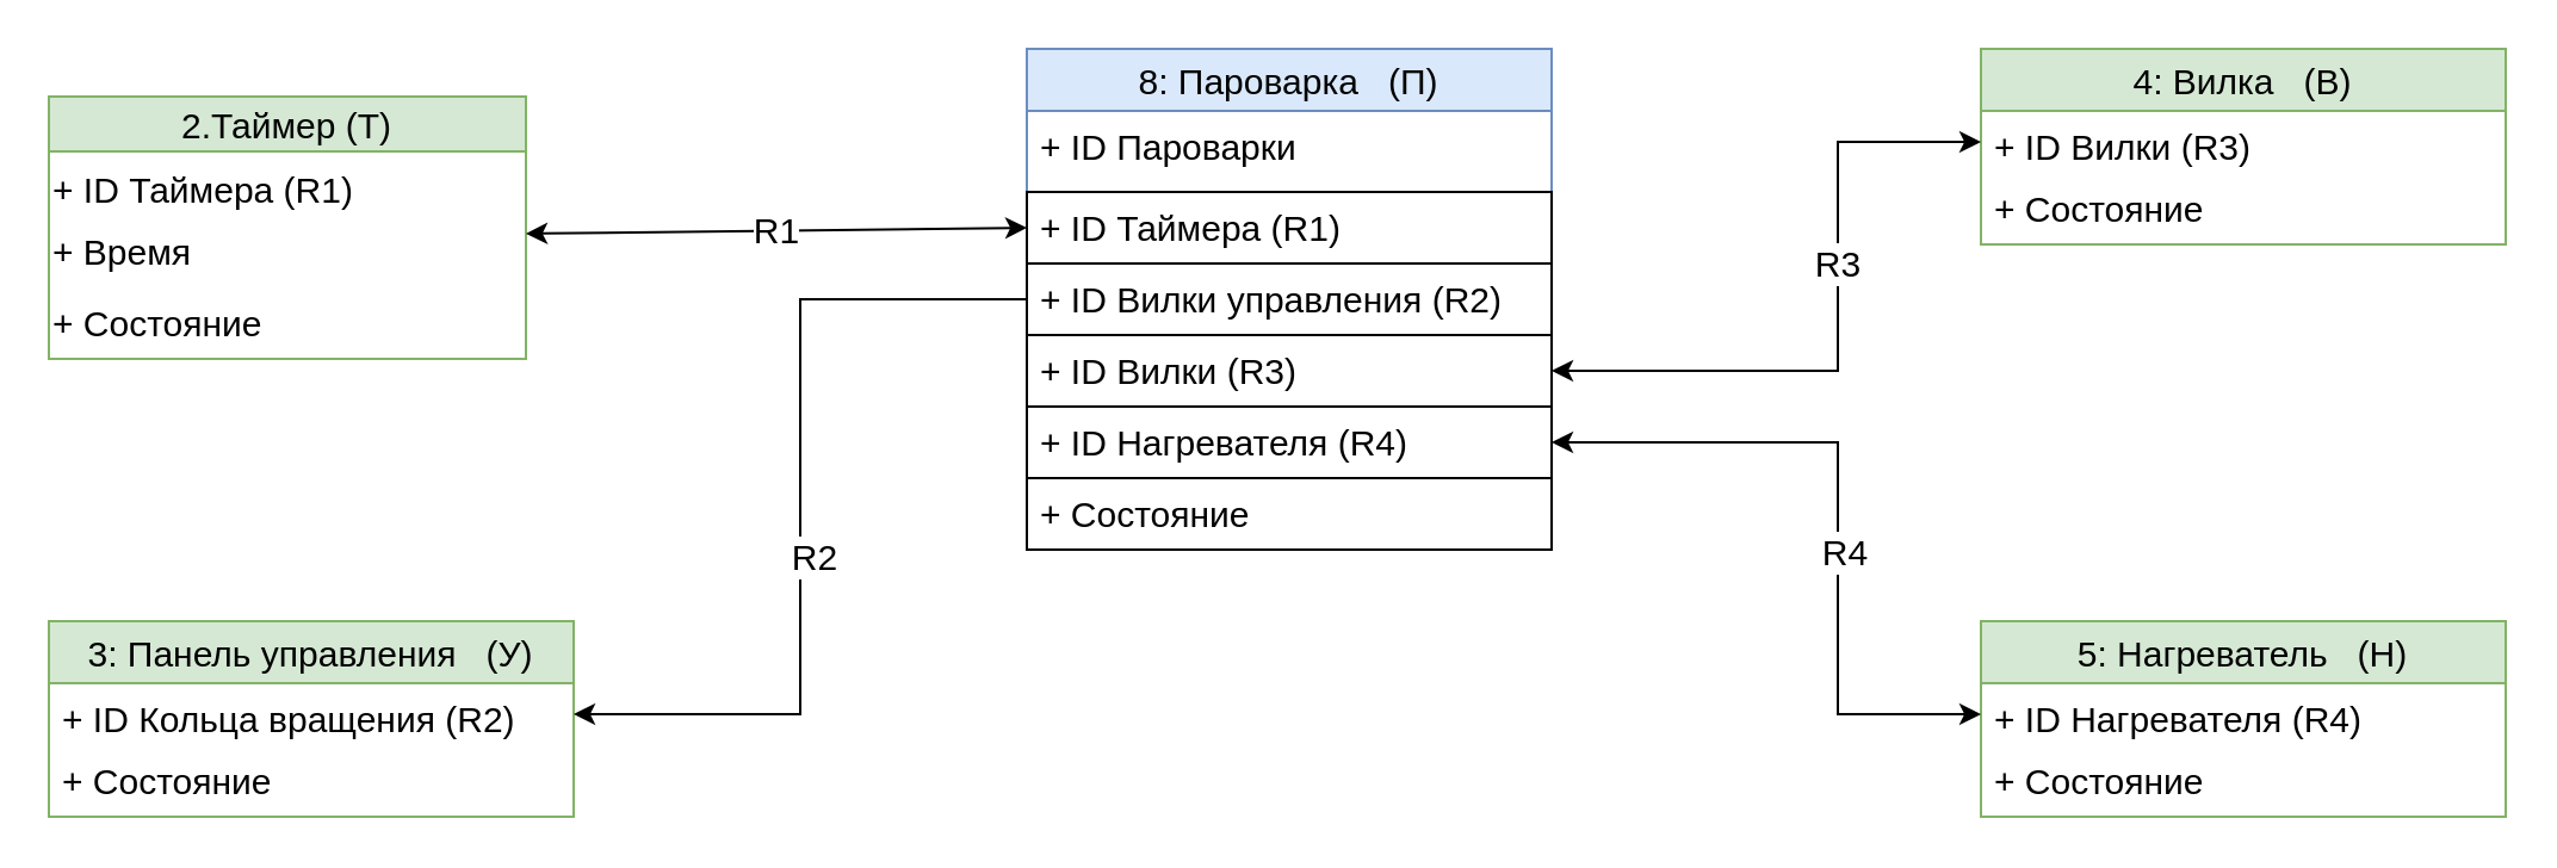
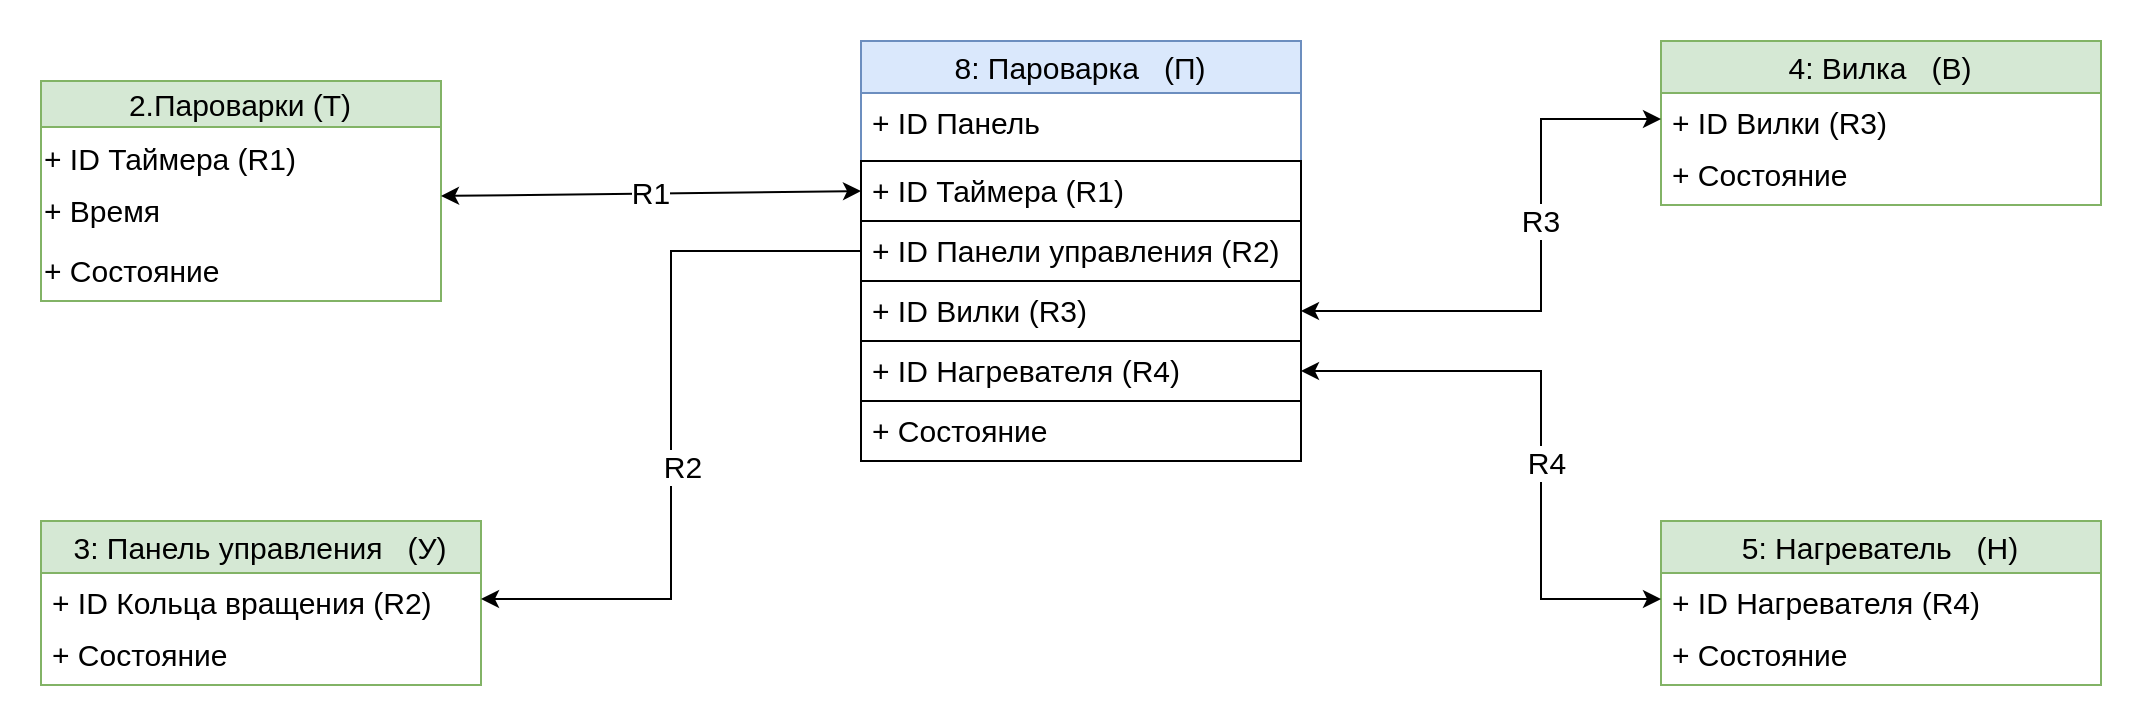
  <mxCell id="0" />
  <mxCell id="1" parent="0" />
  <mxCell id="2" value="8: Пароварка   (П)" style="swimlane;fontStyle=0;childLayout=stackLayout;horizontal=1;startSize=26;horizontalStack=0;resizeParent=1;resizeParentMax=0;resizeLast=0;collapsible=1;marginBottom=0;fillColor=#dae8fc;strokeColor=#6c8ebf;fontSize=15;" parent="1" vertex="1"><mxGeometry x="430" y="20" width="220" height="210" as="geometry"><mxRectangle x="410" y="230" width="160" height="26" as="alternateBounds" /></mxGeometry></mxCell>
- <mxCell id="3" value="+ ID Пароварки" style="text;strokeColor=none;fillColor=none;align=left;verticalAlign=top;spacingLeft=4;spacingRight=4;overflow=hidden;rotatable=0;points=[[0,0.5],[1,0.5]];portConstraint=eastwest;fontSize=15;" parent="2" vertex="1"><mxGeometry y="26" width="220" height="34" as="geometry" /></mxCell>
+ <mxCell id="3" value="+ ID Панель" style="text;strokeColor=none;fillColor=none;align=left;verticalAlign=top;spacingLeft=4;spacingRight=4;overflow=hidden;rotatable=0;points=[[0,0.5],[1,0.5]];portConstraint=eastwest;fontSize=15;" parent="2" vertex="1"><mxGeometry y="26" width="220" height="34" as="geometry" /></mxCell>
  <mxCell id="4" value="+ ID Таймера (R1)" style="text;fillColor=none;align=left;verticalAlign=top;spacingLeft=4;spacingRight=4;overflow=hidden;rotatable=0;points=[[0,0.5],[1,0.5]];portConstraint=eastwest;strokeColor=#000000;fontSize=15;" parent="2" vertex="1"><mxGeometry y="60" width="220" height="30" as="geometry" /></mxCell>
- <mxCell id="5" value="+ ID Вилки управления (R2)" style="text;fillColor=none;align=left;verticalAlign=top;spacingLeft=4;spacingRight=4;overflow=hidden;rotatable=0;points=[[0,0.5],[1,0.5]];portConstraint=eastwest;strokeColor=#000000;fontSize=15;" parent="2" vertex="1"><mxGeometry y="90" width="220" height="30" as="geometry" /></mxCell>
+ <mxCell id="5" value="+ ID Панели управления (R2)" style="text;fillColor=none;align=left;verticalAlign=top;spacingLeft=4;spacingRight=4;overflow=hidden;rotatable=0;points=[[0,0.5],[1,0.5]];portConstraint=eastwest;strokeColor=#000000;fontSize=15;" parent="2" vertex="1"><mxGeometry y="90" width="220" height="30" as="geometry" /></mxCell>
  <mxCell id="6" value="+ ID Вилки (R3)" style="text;fillColor=none;align=left;verticalAlign=top;spacingLeft=4;spacingRight=4;overflow=hidden;rotatable=0;points=[[0,0.5],[1,0.5]];portConstraint=eastwest;strokeColor=#000000;fontSize=15;" parent="2" vertex="1"><mxGeometry y="120" width="220" height="30" as="geometry" /></mxCell>
  <mxCell id="7" value="+ ID Нагревателя (R4)" style="text;fillColor=none;align=left;verticalAlign=top;spacingLeft=4;spacingRight=4;overflow=hidden;rotatable=0;points=[[0,0.5],[1,0.5]];portConstraint=eastwest;strokeColor=#000000;fontSize=15;" parent="2" vertex="1"><mxGeometry y="150" width="220" height="30" as="geometry" /></mxCell>
  <mxCell id="8" value="+ Состояние" style="text;fillColor=none;align=left;verticalAlign=top;spacingLeft=4;spacingRight=4;overflow=hidden;rotatable=0;points=[[0,0.5],[1,0.5]];portConstraint=eastwest;strokeColor=#000000;fontSize=15;" parent="2" vertex="1"><mxGeometry y="180" width="220" height="30" as="geometry" /></mxCell>
- <mxCell id="9" value="2.Таймер (Т)" style="swimlane;fontSize=15;fontStyle=0;fillColor=#d5e8d4;strokeColor=#82b366;" parent="1" vertex="1"><mxGeometry x="20" y="40" width="200" height="110" as="geometry" /></mxCell>
+ <mxCell id="9" value="2.Пароварки (Т)" style="swimlane;fontSize=15;fontStyle=0;fillColor=#d5e8d4;strokeColor=#82b366;" parent="1" vertex="1"><mxGeometry x="20" y="40" width="200" height="110" as="geometry" /></mxCell>
  <mxCell id="10" value="&lt;span style=&quot;&quot;&gt;+ ID Таймера (R1)&lt;/span&gt;" style="text;html=1;strokeColor=none;fillColor=none;align=left;verticalAlign=middle;whiteSpace=wrap;rounded=0;fontSize=15;" parent="9" vertex="1"><mxGeometry y="24" width="200" height="30" as="geometry" /></mxCell>
  <mxCell id="11" value="&lt;span style=&quot;&quot;&gt;+ Время&lt;/span&gt;" style="text;html=1;strokeColor=none;fillColor=none;align=left;verticalAlign=middle;whiteSpace=wrap;rounded=0;fontSize=15;" parent="9" vertex="1"><mxGeometry y="50" width="200" height="30" as="geometry" /></mxCell>
  <mxCell id="12" value="&lt;span style=&quot;&quot;&gt;+ Состояние&lt;/span&gt;" style="text;html=1;strokeColor=none;fillColor=none;align=left;verticalAlign=middle;whiteSpace=wrap;rounded=0;fontSize=15;" parent="9" vertex="1"><mxGeometry y="80" width="200" height="30" as="geometry" /></mxCell>
  <mxCell id="13" value="R1" style="endArrow=classic;startArrow=classic;html=1;rounded=0;fontSize=15;entryX=1;entryY=0.25;entryDx=0;entryDy=0;exitX=0;exitY=0.5;exitDx=0;exitDy=0;" parent="1" source="4" target="11" edge="1"><mxGeometry width="50" height="50" relative="1" as="geometry"><mxPoint x="590" y="280" as="sourcePoint" /><mxPoint x="640" y="230" as="targetPoint" /></mxGeometry></mxCell>
  <mxCell id="14" value="3: Панель управления   (У)" style="swimlane;fontStyle=0;childLayout=stackLayout;horizontal=1;startSize=26;fillColor=#d5e8d4;horizontalStack=0;resizeParent=1;resizeParentMax=0;resizeLast=0;collapsible=1;marginBottom=0;fontSize=15;strokeColor=#82b366;" parent="1" vertex="1"><mxGeometry x="20" y="260" width="220" height="82" as="geometry"><mxRectangle x="220" y="90" width="160" height="26" as="alternateBounds" /></mxGeometry></mxCell>
  <mxCell id="15" value="+ ID Кольца вращения (R2)" style="text;strokeColor=none;fillColor=none;align=left;verticalAlign=top;spacingLeft=4;spacingRight=4;overflow=hidden;rotatable=0;points=[[0,0.5],[1,0.5]];portConstraint=eastwest;fontSize=15;" parent="14" vertex="1"><mxGeometry y="26" width="220" height="26" as="geometry" /></mxCell>
  <mxCell id="16" value="+ Состояние" style="text;strokeColor=none;fillColor=none;align=left;verticalAlign=top;spacingLeft=4;spacingRight=4;overflow=hidden;rotatable=0;points=[[0,0.5],[1,0.5]];portConstraint=eastwest;fontSize=15;" parent="14" vertex="1"><mxGeometry y="52" width="220" height="30" as="geometry" /></mxCell>
  <mxCell id="17" value="" style="endArrow=none;startArrow=classic;html=1;rounded=0;fontSize=15;exitX=1;exitY=0.5;exitDx=0;exitDy=0;entryX=0;entryY=0.5;entryDx=0;entryDy=0;edgeStyle=elbowEdgeStyle;ignoreEdge=0;startFill=1;sketch=0;shadow=0;strokeColor=default;" parent="1" source="15" target="5" edge="1"><mxGeometry width="50" height="50" relative="1" as="geometry"><mxPoint x="590" y="280" as="sourcePoint" /><mxPoint x="640" y="230" as="targetPoint" /></mxGeometry></mxCell>
  <mxCell id="18" value="R2" style="edgeLabel;html=1;align=center;verticalAlign=middle;resizable=0;points=[];fontSize=15;" parent="17" vertex="1" connectable="0"><mxGeometry x="0.193" y="-1" relative="1" as="geometry"><mxPoint x="4" y="55" as="offset" /></mxGeometry></mxCell>
  <mxCell id="19" value="5: Нагреватель   (Н)" style="swimlane;fontStyle=0;childLayout=stackLayout;horizontal=1;startSize=26;fillColor=#d5e8d4;horizontalStack=0;resizeParent=1;resizeParentMax=0;resizeLast=0;collapsible=1;marginBottom=0;fontSize=15;strokeColor=#82b366;" parent="1" vertex="1"><mxGeometry x="830" y="260" width="220" height="82" as="geometry"><mxRectangle x="-76" y="650" width="160" height="26" as="alternateBounds" /></mxGeometry></mxCell>
  <mxCell id="20" value="+ ID Нагревателя (R4)" style="text;strokeColor=none;fillColor=none;align=left;verticalAlign=top;spacingLeft=4;spacingRight=4;overflow=hidden;rotatable=0;points=[[0,0.5],[1,0.5]];portConstraint=eastwest;fontSize=15;" parent="19" vertex="1"><mxGeometry y="26" width="220" height="26" as="geometry" /></mxCell>
  <mxCell id="21" value="+ Состояние" style="text;strokeColor=none;fillColor=none;align=left;verticalAlign=top;spacingLeft=4;spacingRight=4;overflow=hidden;rotatable=0;points=[[0,0.5],[1,0.5]];portConstraint=eastwest;fontSize=15;" parent="19" vertex="1"><mxGeometry y="52" width="220" height="30" as="geometry" /></mxCell>
  <mxCell id="22" value="4: Вилка   (В)" style="swimlane;fontStyle=0;childLayout=stackLayout;horizontal=1;startSize=26;fillColor=#d5e8d4;horizontalStack=0;resizeParent=1;resizeParentMax=0;resizeLast=0;collapsible=1;marginBottom=0;fontSize=15;strokeColor=#82b366;" parent="1" vertex="1"><mxGeometry x="830" y="20" width="220" height="82" as="geometry"><mxRectangle x="220" y="90" width="160" height="26" as="alternateBounds" /></mxGeometry></mxCell>
  <mxCell id="23" value="+ ID Вилки (R3)" style="text;strokeColor=none;fillColor=none;align=left;verticalAlign=top;spacingLeft=4;spacingRight=4;overflow=hidden;rotatable=0;points=[[0,0.5],[1,0.5]];portConstraint=eastwest;fontSize=15;" parent="22" vertex="1"><mxGeometry y="26" width="220" height="26" as="geometry" /></mxCell>
  <mxCell id="24" value="+ Состояние" style="text;strokeColor=none;fillColor=none;align=left;verticalAlign=top;spacingLeft=4;spacingRight=4;overflow=hidden;rotatable=0;points=[[0,0.5],[1,0.5]];portConstraint=eastwest;fontSize=15;" parent="22" vertex="1"><mxGeometry y="52" width="220" height="30" as="geometry" /></mxCell>
  <mxCell id="25" value="R3" style="endArrow=classic;startArrow=classic;html=1;rounded=0;shadow=0;sketch=0;fontSize=15;strokeColor=default;entryX=1;entryY=0.5;entryDx=0;entryDy=0;exitX=0;exitY=0.5;exitDx=0;exitDy=0;" parent="1" source="23" target="6" edge="1"><mxGeometry x="-0.196" width="50" height="50" relative="1" as="geometry"><mxPoint x="590" y="80" as="sourcePoint" /><mxPoint x="640" y="30" as="targetPoint" /><Array as="points"><mxPoint x="770" y="59" /><mxPoint x="770" y="155" /></Array><mxPoint as="offset" /></mxGeometry></mxCell>
  <mxCell id="26" value="" style="endArrow=classic;startArrow=classic;html=1;rounded=0;shadow=0;sketch=0;fontSize=15;strokeColor=default;exitX=1;exitY=0.5;exitDx=0;exitDy=0;entryX=0;entryY=0.5;entryDx=0;entryDy=0;" parent="1" source="7" target="20" edge="1"><mxGeometry width="50" height="50" relative="1" as="geometry"><mxPoint x="590" y="80" as="sourcePoint" /><mxPoint x="640" y="30" as="targetPoint" /><Array as="points"><mxPoint x="770" y="185" /><mxPoint x="770" y="299" /></Array></mxGeometry></mxCell>
  <mxCell id="27" value="R4" style="edgeLabel;html=1;align=center;verticalAlign=middle;resizable=0;points=[];fontSize=15;" parent="26" vertex="1" connectable="0"><mxGeometry x="0.026" y="2" relative="1" as="geometry"><mxPoint y="14" as="offset" /></mxGeometry></mxCell>
